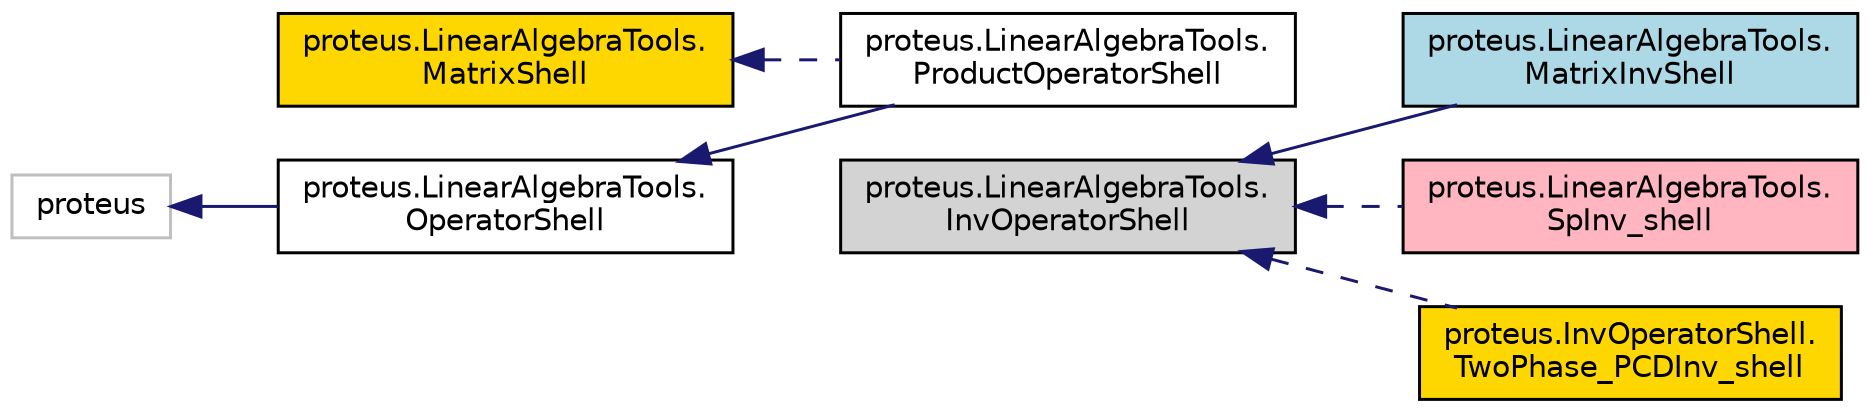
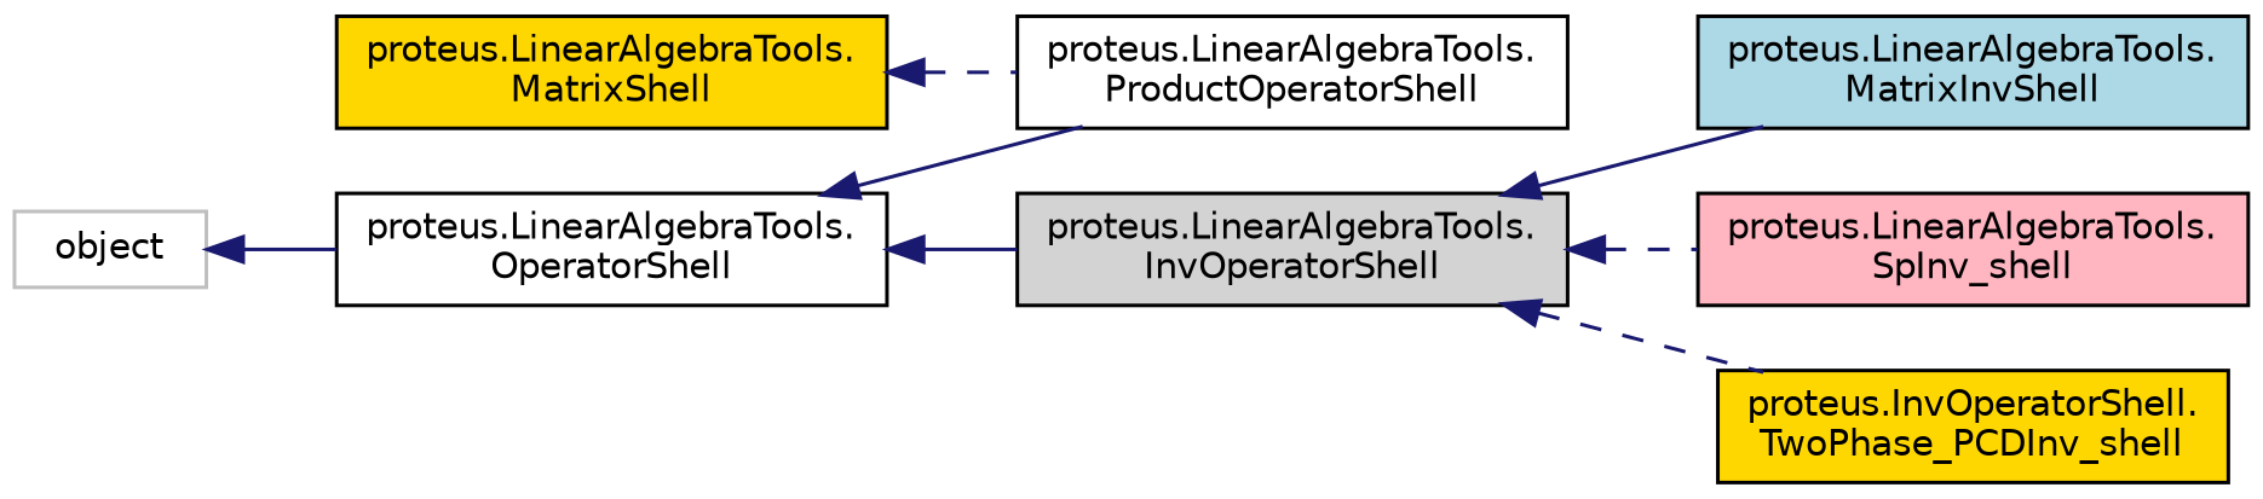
  digraph {
    rankdir=LR
    node [color=black fillcolor=white fontname=Helvetica fontsize=10 shape=record style=filled]
    edge [color=midnightblue dir=back fontname=Helvetica fontsize=10 labelfontname=Helvetica labelfontsize=10 style=solid]
    n1 [fontcolor=black height=0.2 label="proteus.LinearAlgebraTools.\lOperatorShell" width=0.4]
    n2 [fillcolor=lightgrey height=0.2 label="proteus.LinearAlgebraTools.\lInvOperatorShell" width=0.4]
    n3 [height=0.2 label="proteus.LinearAlgebraTools.\lProductOperatorShell" width=0.4]
    n4 [fillcolor=lightblue height=0.2 label="proteus.LinearAlgebraTools.\lMatrixInvShell" width=0.4]
    n5 [fillcolor=lightpink height=0.2 label="proteus.LinearAlgebraTools.\lSpInv_shell" width=0.4]
    n6 [fillcolor=gold height=0.2 label="proteus.InvOperatorShell.\lTwoPhase_PCDInv_shell" width=0.4]
-   n7 [color=grey75 height=0.2 label=proteus width=0.4]
+   n7 [color=grey75 height=0.2 label=object width=0.4]
    n8 [fillcolor=gold height=0.2 label="proteus.LinearAlgebraTools.\lMatrixShell" width=0.4]
+   n1 -> n2
    n1 -> n3
    n2 -> n4
    n2 -> n5 [style=dashed]
    n2 -> n6 [style=dashed]
    n7 -> n1
    n8 -> n3 [style=dashed]
  }
